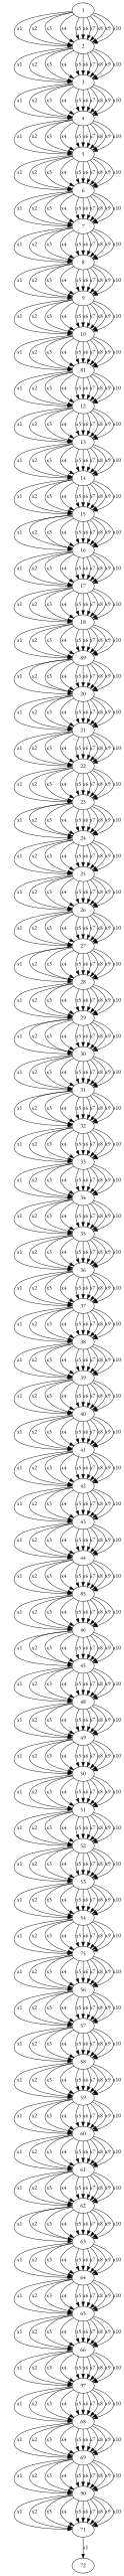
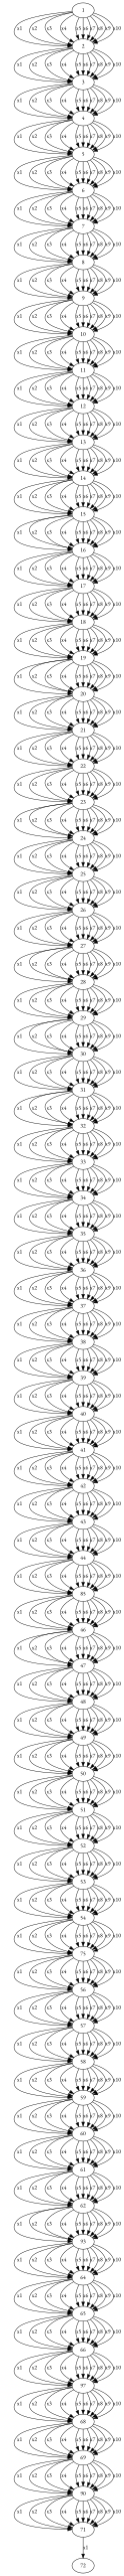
  digraph {
    fontname="EB Garamond"
    node [fontname="EB Garamond"]
    edge [fontname="EB Garamond"]
    1
    2
    3
    4
    5
    6
    7
    8
    9
    10
-   11 [label=81]
+   11
    12
    13
    14
    15
    16
    17
    18
-   19 [label=89]
+   19
    20
    21
    22
    23
    24
    25
    26
    27
    28
    29
    30
    31
    32
    33
    34
    35
    36
    37
    38
    39
    40
    41
    42
    43
    44
    n45 [label=85]
    46
-   47 [label=45]
+   47
    48
    49
    50
    51
    52
    53
    54
    n55 [label=75]
    56
    57
    58
    59
    60
    61
    62
-   63
+   63 [label=93]
    64
    65
    66
    n67 [label=97]
    68
    69
    n70 [label=90]
    71
    72
    1 -> 2 [label=x1]
    1 -> 2 [label=x2]
    1 -> 2 [label=x3]
    1 -> 2 [label=x4]
    1 -> 2 [label=x5]
    1 -> 2 [label=x6]
    1 -> 2 [label=x7]
    1 -> 2 [label=x8]
    1 -> 2 [label=x9]
    1 -> 2 [label=x10]
    2 -> 3 [label=x1]
    2 -> 3 [label=x2]
    2 -> 3 [label=x3]
    2 -> 3 [label=x4]
    2 -> 3 [label=x5]
    2 -> 3 [label=x6]
    2 -> 3 [label=x7]
    2 -> 3 [label=x8]
    2 -> 3 [label=x9]
    2 -> 3 [label=x10]
    3 -> 4 [label=x1]
    3 -> 4 [label=x2]
    3 -> 4 [label=x3]
    3 -> 4 [label=x4]
    3 -> 4 [label=x5]
    3 -> 4 [label=x6]
    3 -> 4 [label=x7]
    3 -> 4 [label=x8]
    3 -> 4 [label=x9]
    3 -> 4 [label=x10]
    4 -> 5 [label=x1]
    4 -> 5 [label=x2]
    4 -> 5 [label=x3]
    4 -> 5 [label=x4]
    4 -> 5 [label=x5]
    4 -> 5 [label=x6]
    4 -> 5 [label=x7]
    4 -> 5 [label=x8]
    4 -> 5 [label=x9]
    4 -> 5 [label=x10]
    5 -> 6 [label=x1]
    5 -> 6 [label=x2]
    5 -> 6 [label=x3]
    5 -> 6 [label=x4]
    5 -> 6 [label=x5]
    5 -> 6 [label=x6]
    5 -> 6 [label=x7]
    5 -> 6 [label=x8]
    5 -> 6 [label=x9]
    5 -> 6 [label=x10]
    6 -> 7 [label=x1]
    6 -> 7 [label=x2]
    6 -> 7 [label=x3]
    6 -> 7 [label=x4]
    6 -> 7 [label=x5]
    6 -> 7 [label=x6]
    6 -> 7 [label=x7]
    6 -> 7 [label=x8]
    6 -> 7 [label=x9]
    6 -> 7 [label=x10]
    7 -> 8 [label=x1]
    7 -> 8 [label=x2]
    7 -> 8 [label=x3]
    7 -> 8 [label=x4]
    7 -> 8 [label=x5]
    7 -> 8 [label=x6]
    7 -> 8 [label=x7]
    7 -> 8 [label=x8]
    7 -> 8 [label=x9]
    7 -> 8 [label=x10]
    8 -> 9 [label=x1]
    8 -> 9 [label=x2]
    8 -> 9 [label=x3]
    8 -> 9 [label=x4]
    8 -> 9 [label=x5]
    8 -> 9 [label=x6]
    8 -> 9 [label=x7]
    8 -> 9 [label=x8]
    8 -> 9 [label=x9]
    8 -> 9 [label=x10]
    9 -> 10 [label=x1]
    9 -> 10 [label=x2]
    9 -> 10 [label=x3]
    9 -> 10 [label=x4]
    9 -> 10 [label=x5]
    9 -> 10 [label=x6]
    9 -> 10 [label=x7]
    9 -> 10 [label=x8]
    9 -> 10 [label=x9]
    9 -> 10 [label=x10]
    10 -> 11 [label=x1]
    10 -> 11 [label=x2]
    10 -> 11 [label=x3]
    10 -> 11 [label=x4]
    10 -> 11 [label=x5]
    10 -> 11 [label=x6]
    10 -> 11 [label=x7]
    10 -> 11 [label=x8]
    10 -> 11 [label=x9]
    10 -> 11 [label=x10]
    11 -> 12 [label=x1]
    11 -> 12 [label=x2]
    11 -> 12 [label=x3]
    11 -> 12 [label=x4]
    11 -> 12 [label=x5]
    11 -> 12 [label=x6]
    11 -> 12 [label=x7]
    11 -> 12 [label=x8]
    11 -> 12 [label=x9]
    11 -> 12 [label=x10]
    12 -> 13 [label=x1]
    12 -> 13 [label=x2]
    12 -> 13 [label=x3]
    12 -> 13 [label=x4]
    12 -> 13 [label=x5]
    12 -> 13 [label=x6]
    12 -> 13 [label=x7]
    12 -> 13 [label=x8]
    12 -> 13 [label=x9]
    12 -> 13 [label=x10]
    13 -> 14 [label=x1]
    13 -> 14 [label=x2]
    13 -> 14 [label=x3]
    13 -> 14 [label=x4]
    13 -> 14 [label=x5]
    13 -> 14 [label=x6]
    13 -> 14 [label=x7]
    13 -> 14 [label=x8]
    13 -> 14 [label=x9]
    13 -> 14 [label=x10]
    14 -> 15 [label=x1]
    14 -> 15 [label=x2]
    14 -> 15 [label=x3]
    14 -> 15 [label=x4]
    14 -> 15 [label=x5]
    14 -> 15 [label=x6]
    14 -> 15 [label=x7]
    14 -> 15 [label=x8]
    14 -> 15 [label=x9]
    14 -> 15 [label=x10]
    15 -> 16 [label=x1]
    15 -> 16 [label=x2]
    15 -> 16 [label=x3]
    15 -> 16 [label=x4]
    15 -> 16 [label=x5]
    15 -> 16 [label=x6]
    15 -> 16 [label=x7]
    15 -> 16 [label=x8]
    15 -> 16 [label=x9]
    15 -> 16 [label=x10]
    16 -> 17 [label=x1]
    16 -> 17 [label=x2]
    16 -> 17 [label=x3]
    16 -> 17 [label=x4]
    16 -> 17 [label=x5]
    16 -> 17 [label=x6]
    16 -> 17 [label=x7]
    16 -> 17 [label=x8]
    16 -> 17 [label=x9]
    16 -> 17 [label=x10]
    17 -> 18 [label=x1]
    17 -> 18 [label=x2]
    17 -> 18 [label=x3]
    17 -> 18 [label=x4]
    17 -> 18 [label=x5]
    17 -> 18 [label=x6]
    17 -> 18 [label=x7]
    17 -> 18 [label=x8]
    17 -> 18 [label=x9]
    17 -> 18 [label=x10]
    18 -> 19 [label=x1]
    18 -> 19 [label=x2]
    18 -> 19 [label=x3]
    18 -> 19 [label=x4]
    18 -> 19 [label=x5]
    18 -> 19 [label=x6]
    18 -> 19 [label=x7]
    18 -> 19 [label=x8]
    18 -> 19 [label=x9]
    18 -> 19 [label=x10]
    19 -> 20 [label=x1]
    19 -> 20 [label=x2]
    19 -> 20 [label=x3]
    19 -> 20 [label=x4]
    19 -> 20 [label=x5]
    19 -> 20 [label=x6]
    19 -> 20 [label=x7]
    19 -> 20 [label=x8]
    19 -> 20 [label=x9]
    19 -> 20 [label=x10]
    20 -> 21 [label=x1]
    20 -> 21 [label=x2]
    20 -> 21 [label=x3]
    20 -> 21 [label=x4]
    20 -> 21 [label=x5]
    20 -> 21 [label=x6]
    20 -> 21 [label=x7]
    20 -> 21 [label=x8]
    20 -> 21 [label=x9]
    20 -> 21 [label=x10]
    21 -> 22 [label=x1]
    21 -> 22 [label=x2]
    21 -> 22 [label=x3]
    21 -> 22 [label=x4]
    21 -> 22 [label=x5]
    21 -> 22 [label=x6]
    21 -> 22 [label=x7]
    21 -> 22 [label=x8]
    21 -> 22 [label=x9]
    21 -> 22 [label=x10]
    22 -> 23 [label=x1]
    22 -> 23 [label=x2]
    22 -> 23 [label=x3]
    22 -> 23 [label=x4]
    22 -> 23 [label=x5]
    22 -> 23 [label=x6]
    22 -> 23 [label=x7]
    22 -> 23 [label=x8]
    22 -> 23 [label=x9]
    22 -> 23 [label=x10]
    23 -> 24 [label=x1]
    23 -> 24 [label=x2]
    23 -> 24 [label=x3]
    23 -> 24 [label=x4]
    23 -> 24 [label=x5]
    23 -> 24 [label=x6]
    23 -> 24 [label=x7]
    23 -> 24 [label=x8]
    23 -> 24 [label=x9]
    23 -> 24 [label=x10]
    24 -> 25 [label=x1]
    24 -> 25 [label=x2]
    24 -> 25 [label=x3]
    24 -> 25 [label=x4]
    24 -> 25 [label=x5]
    24 -> 25 [label=x6]
    24 -> 25 [label=x7]
    24 -> 25 [label=x8]
    24 -> 25 [label=x9]
    24 -> 25 [label=x10]
    25 -> 26 [label=x1]
    25 -> 26 [label=x2]
    25 -> 26 [label=x3]
    25 -> 26 [label=x4]
    25 -> 26 [label=x5]
    25 -> 26 [label=x6]
    25 -> 26 [label=x7]
    25 -> 26 [label=x8]
    25 -> 26 [label=x9]
    25 -> 26 [label=x10]
    26 -> 27 [label=x1]
    26 -> 27 [label=x2]
    26 -> 27 [label=x3]
    26 -> 27 [label=x4]
    26 -> 27 [label=x5]
    26 -> 27 [label=x6]
    26 -> 27 [label=x7]
    26 -> 27 [label=x8]
    26 -> 27 [label=x9]
    26 -> 27 [label=x10]
    27 -> 28 [label=x1]
    27 -> 28 [label=x2]
    27 -> 28 [label=x3]
    27 -> 28 [label=x4]
    27 -> 28 [label=x5]
    27 -> 28 [label=x6]
    27 -> 28 [label=x7]
    27 -> 28 [label=x8]
    27 -> 28 [label=x9]
    27 -> 28 [label=x10]
    28 -> 29 [label=x1]
    28 -> 29 [label=x2]
    28 -> 29 [label=x3]
    28 -> 29 [label=x4]
    28 -> 29 [label=x5]
    28 -> 29 [label=x6]
    28 -> 29 [label=x7]
    28 -> 29 [label=x8]
    28 -> 29 [label=x9]
    28 -> 29 [label=x10]
    29 -> 30 [label=x1]
    29 -> 30 [label=x2]
    29 -> 30 [label=x3]
    29 -> 30 [label=x4]
    29 -> 30 [label=x5]
    29 -> 30 [label=x6]
    29 -> 30 [label=x7]
    29 -> 30 [label=x8]
    29 -> 30 [label=x9]
    29 -> 30 [label=x10]
    30 -> 31 [label=x1]
    30 -> 31 [label=x2]
    30 -> 31 [label=x3]
    30 -> 31 [label=x4]
    30 -> 31 [label=x5]
    30 -> 31 [label=x6]
    30 -> 31 [label=x7]
    30 -> 31 [label=x8]
    30 -> 31 [label=x9]
    30 -> 31 [label=x10]
    31 -> 32 [label=x1]
    31 -> 32 [label=x2]
    31 -> 32 [label=x3]
    31 -> 32 [label=x4]
    31 -> 32 [label=x5]
    31 -> 32 [label=x6]
    31 -> 32 [label=x7]
    31 -> 32 [label=x8]
    31 -> 32 [label=x9]
    31 -> 32 [label=x10]
    32 -> 33 [label=x1]
    32 -> 33 [label=x2]
    32 -> 33 [label=x3]
    32 -> 33 [label=x4]
    32 -> 33 [label=x5]
    32 -> 33 [label=x6]
    32 -> 33 [label=x7]
    32 -> 33 [label=x8]
    32 -> 33 [label=x9]
    32 -> 33 [label=x10]
    33 -> 34 [label=x1]
    33 -> 34 [label=x2]
    33 -> 34 [label=x3]
    33 -> 34 [label=x4]
    33 -> 34 [label=x5]
    33 -> 34 [label=x6]
    33 -> 34 [label=x7]
    33 -> 34 [label=x8]
    33 -> 34 [label=x9]
    33 -> 34 [label=x10]
    34 -> 35 [label=x1]
    34 -> 35 [label=x2]
    34 -> 35 [label=x3]
    34 -> 35 [label=x4]
    34 -> 35 [label=x5]
    34 -> 35 [label=x6]
    34 -> 35 [label=x7]
    34 -> 35 [label=x8]
    34 -> 35 [label=x9]
    34 -> 35 [label=x10]
    35 -> 36 [label=x1]
    35 -> 36 [label=x2]
    35 -> 36 [label=x3]
    35 -> 36 [label=x4]
    35 -> 36 [label=x5]
    35 -> 36 [label=x6]
    35 -> 36 [label=x7]
    35 -> 36 [label=x8]
    35 -> 36 [label=x9]
    35 -> 36 [label=x10]
    36 -> 37 [label=x1]
    36 -> 37 [label=x2]
    36 -> 37 [label=x3]
    36 -> 37 [label=x4]
    36 -> 37 [label=x5]
    36 -> 37 [label=x6]
    36 -> 37 [label=x7]
    36 -> 37 [label=x8]
    36 -> 37 [label=x9]
    36 -> 37 [label=x10]
    37 -> 38 [label=x1]
    37 -> 38 [label=x2]
    37 -> 38 [label=x3]
    37 -> 38 [label=x4]
    37 -> 38 [label=x5]
    37 -> 38 [label=x6]
    37 -> 38 [label=x7]
    37 -> 38 [label=x8]
    37 -> 38 [label=x9]
    37 -> 38 [label=x10]
    38 -> 39 [label=x1]
    38 -> 39 [label=x2]
    38 -> 39 [label=x3]
    38 -> 39 [label=x4]
    38 -> 39 [label=x5]
    38 -> 39 [label=x6]
    38 -> 39 [label=x7]
    38 -> 39 [label=x8]
    38 -> 39 [label=x9]
    38 -> 39 [label=x10]
    39 -> 40 [label=x1]
    39 -> 40 [label=x2]
    39 -> 40 [label=x3]
    39 -> 40 [label=x4]
    39 -> 40 [label=x5]
    39 -> 40 [label=x6]
    39 -> 40 [label=x7]
    39 -> 40 [label=x8]
    39 -> 40 [label=x9]
    39 -> 40 [label=x10]
    40 -> 41 [label=x1]
    40 -> 41 [label=x2]
    40 -> 41 [label=x3]
    40 -> 41 [label=x4]
    40 -> 41 [label=x5]
    40 -> 41 [label=x6]
    40 -> 41 [label=x7]
    40 -> 41 [label=x8]
    40 -> 41 [label=x9]
    40 -> 41 [label=x10]
    41 -> 42 [label=x1]
    41 -> 42 [label=x2]
    41 -> 42 [label=x3]
    41 -> 42 [label=x4]
    41 -> 42 [label=x5]
    41 -> 42 [label=x6]
    41 -> 42 [label=x7]
    41 -> 42 [label=x8]
    41 -> 42 [label=x9]
    41 -> 42 [label=x10]
    42 -> 43 [label=x1]
    42 -> 43 [label=x2]
    42 -> 43 [label=x3]
    42 -> 43 [label=x4]
    42 -> 43 [label=x5]
    42 -> 43 [label=x6]
    42 -> 43 [label=x7]
    42 -> 43 [label=x8]
    42 -> 43 [label=x9]
    42 -> 43 [label=x10]
    43 -> 44 [label=x1]
    43 -> 44 [label=x2]
    43 -> 44 [label=x3]
    43 -> 44 [label=x4]
    43 -> 44 [label=x5]
    43 -> 44 [label=x6]
    43 -> 44 [label=x7]
    43 -> 44 [label=x8]
    43 -> 44 [label=x9]
    43 -> 44 [label=x10]
    44 -> n45 [label=x1]
    44 -> n45 [label=x2]
    44 -> n45 [label=x3]
    44 -> n45 [label=x4]
    44 -> n45 [label=x5]
    44 -> n45 [label=x6]
    44 -> n45 [label=x7]
    44 -> n45 [label=x8]
    44 -> n45 [label=x9]
    44 -> n45 [label=x10]
    n45 -> 46 [label=x1]
    n45 -> 46 [label=x2]
    n45 -> 46 [label=x3]
    n45 -> 46 [label=x4]
    n45 -> 46 [label=x5]
    n45 -> 46 [label=x6]
    n45 -> 46 [label=x7]
    n45 -> 46 [label=x8]
    n45 -> 46 [label=x9]
    n45 -> 46 [label=x10]
    46 -> 47 [label=x1]
    46 -> 47 [label=x2]
    46 -> 47 [label=x3]
    46 -> 47 [label=x4]
    46 -> 47 [label=x5]
    46 -> 47 [label=x6]
    46 -> 47 [label=x7]
    46 -> 47 [label=x8]
    46 -> 47 [label=x9]
    46 -> 47 [label=x10]
    47 -> 48 [label=x1]
    47 -> 48 [label=x2]
    47 -> 48 [label=x3]
    47 -> 48 [label=x4]
    47 -> 48 [label=x5]
    47 -> 48 [label=x6]
    47 -> 48 [label=x7]
    47 -> 48 [label=x8]
    47 -> 48 [label=x9]
    47 -> 48 [label=x10]
    48 -> 49 [label=x1]
    48 -> 49 [label=x2]
    48 -> 49 [label=x3]
    48 -> 49 [label=x4]
    48 -> 49 [label=x5]
    48 -> 49 [label=x6]
    48 -> 49 [label=x7]
    48 -> 49 [label=x8]
    48 -> 49 [label=x9]
    48 -> 49 [label=x10]
    49 -> 50 [label=x1]
    49 -> 50 [label=x2]
    49 -> 50 [label=x3]
    49 -> 50 [label=x4]
    49 -> 50 [label=x5]
    49 -> 50 [label=x6]
    49 -> 50 [label=x7]
    49 -> 50 [label=x8]
    49 -> 50 [label=x9]
    49 -> 50 [label=x10]
    50 -> 51 [label=x1]
    50 -> 51 [label=x2]
    50 -> 51 [label=x3]
    50 -> 51 [label=x4]
    50 -> 51 [label=x5]
    50 -> 51 [label=x6]
    50 -> 51 [label=x7]
    50 -> 51 [label=x8]
    50 -> 51 [label=x9]
    50 -> 51 [label=x10]
    51 -> 52 [label=x1]
    51 -> 52 [label=x2]
    51 -> 52 [label=x3]
    51 -> 52 [label=x4]
    51 -> 52 [label=x5]
    51 -> 52 [label=x6]
    51 -> 52 [label=x7]
    51 -> 52 [label=x8]
    51 -> 52 [label=x9]
    51 -> 52 [label=x10]
    52 -> 53 [label=x1]
    52 -> 53 [label=x2]
    52 -> 53 [label=x3]
    52 -> 53 [label=x4]
    52 -> 53 [label=x5]
    52 -> 53 [label=x6]
    52 -> 53 [label=x7]
    52 -> 53 [label=x8]
    52 -> 53 [label=x9]
    52 -> 53 [label=x10]
    53 -> 54 [label=x1]
    53 -> 54 [label=x2]
    53 -> 54 [label=x3]
    53 -> 54 [label=x4]
    53 -> 54 [label=x5]
    53 -> 54 [label=x6]
    53 -> 54 [label=x7]
    53 -> 54 [label=x8]
    53 -> 54 [label=x9]
    53 -> 54 [label=x10]
    54 -> n55 [label=x1]
    54 -> n55 [label=x2]
    54 -> n55 [label=x3]
    54 -> n55 [label=x4]
    54 -> n55 [label=x5]
    54 -> n55 [label=x6]
    54 -> n55 [label=x7]
    54 -> n55 [label=x8]
    54 -> n55 [label=x9]
    54 -> n55 [label=x10]
    n55 -> 56 [label=x1]
    n55 -> 56 [label=x2]
    n55 -> 56 [label=x3]
    n55 -> 56 [label=x4]
    n55 -> 56 [label=x5]
    n55 -> 56 [label=x6]
    n55 -> 56 [label=x7]
    n55 -> 56 [label=x8]
    n55 -> 56 [label=x9]
    n55 -> 56 [label=x10]
    56 -> 57 [label=x1]
    56 -> 57 [label=x2]
    56 -> 57 [label=x3]
    56 -> 57 [label=x4]
    56 -> 57 [label=x5]
    56 -> 57 [label=x6]
    56 -> 57 [label=x7]
    56 -> 57 [label=x8]
    56 -> 57 [label=x9]
    56 -> 57 [label=x10]
    57 -> 58 [label=x1]
    57 -> 58 [label=x2]
    57 -> 58 [label=x3]
    57 -> 58 [label=x4]
    57 -> 58 [label=x5]
    57 -> 58 [label=x6]
    57 -> 58 [label=x7]
    57 -> 58 [label=x8]
    57 -> 58 [label=x9]
    57 -> 58 [label=x10]
    58 -> 59 [label=x1]
    58 -> 59 [label=x2]
    58 -> 59 [label=x3]
    58 -> 59 [label=x4]
    58 -> 59 [label=x5]
    58 -> 59 [label=x6]
    58 -> 59 [label=x7]
    58 -> 59 [label=x8]
    58 -> 59 [label=x9]
    58 -> 59 [label=x10]
    59 -> 60 [label=x1]
    59 -> 60 [label=x2]
    59 -> 60 [label=x3]
    59 -> 60 [label=x4]
    59 -> 60 [label=x5]
    59 -> 60 [label=x6]
    59 -> 60 [label=x7]
    59 -> 60 [label=x8]
    59 -> 60 [label=x9]
    59 -> 60 [label=x10]
    60 -> 61 [label=x1]
    60 -> 61 [label=x2]
    60 -> 61 [label=x3]
    60 -> 61 [label=x4]
    60 -> 61 [label=x5]
    60 -> 61 [label=x6]
    60 -> 61 [label=x7]
    60 -> 61 [label=x8]
    60 -> 61 [label=x9]
    60 -> 61 [label=x10]
    61 -> 62 [label=x1]
    61 -> 62 [label=x2]
    61 -> 62 [label=x3]
    61 -> 62 [label=x4]
    61 -> 62 [label=x5]
    61 -> 62 [label=x6]
    61 -> 62 [label=x7]
    61 -> 62 [label=x8]
    61 -> 62 [label=x9]
    61 -> 62 [label=x10]
    62 -> 63 [label=x1]
    62 -> 63 [label=x2]
    62 -> 63 [label=x3]
    62 -> 63 [label=x4]
    62 -> 63 [label=x5]
    62 -> 63 [label=x6]
    62 -> 63 [label=x7]
    62 -> 63 [label=x8]
    62 -> 63 [label=x9]
    62 -> 63 [label=x10]
    63 -> 64 [label=x1]
    63 -> 64 [label=x2]
    63 -> 64 [label=x3]
    63 -> 64 [label=x4]
    63 -> 64 [label=x5]
    63 -> 64 [label=x6]
    63 -> 64 [label=x7]
    63 -> 64 [label=x8]
    63 -> 64 [label=x9]
    63 -> 64 [label=x10]
    64 -> 65 [label=x1]
    64 -> 65 [label=x2]
    64 -> 65 [label=x3]
    64 -> 65 [label=x4]
    64 -> 65 [label=x5]
    64 -> 65 [label=x6]
    64 -> 65 [label=x7]
    64 -> 65 [label=x8]
    64 -> 65 [label=x9]
    64 -> 65 [label=x10]
    65 -> 66 [label=x1]
    65 -> 66 [label=x2]
    65 -> 66 [label=x3]
    65 -> 66 [label=x4]
    65 -> 66 [label=x5]
    65 -> 66 [label=x6]
    65 -> 66 [label=x7]
    65 -> 66 [label=x8]
    65 -> 66 [label=x9]
    65 -> 66 [label=x10]
    66 -> n67 [label=x1]
    66 -> n67 [label=x2]
    66 -> n67 [label=x3]
    66 -> n67 [label=x4]
    66 -> n67 [label=x5]
    66 -> n67 [label=x6]
    66 -> n67 [label=x7]
    66 -> n67 [label=x8]
    66 -> n67 [label=x9]
    66 -> n67 [label=x10]
    n67 -> 68 [label=x1]
    n67 -> 68 [label=x2]
    n67 -> 68 [label=x3]
    n67 -> 68 [label=x4]
    n67 -> 68 [label=x5]
    n67 -> 68 [label=x6]
    n67 -> 68 [label=x7]
    n67 -> 68 [label=x8]
    n67 -> 68 [label=x9]
    n67 -> 68 [label=x10]
    68 -> 69 [label=x1]
    68 -> 69 [label=x2]
    68 -> 69 [label=x3]
    68 -> 69 [label=x4]
    68 -> 69 [label=x5]
    68 -> 69 [label=x6]
    68 -> 69 [label=x7]
    68 -> 69 [label=x8]
    68 -> 69 [label=x9]
    68 -> 69 [label=x10]
    69 -> n70 [label=x1]
    69 -> n70 [label=x2]
    69 -> n70 [label=x3]
    69 -> n70 [label=x4]
    69 -> n70 [label=x5]
    69 -> n70 [label=x6]
    69 -> n70 [label=x7]
    69 -> n70 [label=x8]
    69 -> n70 [label=x9]
    69 -> n70 [label=x10]
    n70 -> 71 [label=x1]
    n70 -> 71 [label=x2]
    n70 -> 71 [label=x3]
    n70 -> 71 [label=x4]
    n70 -> 71 [label=x5]
    n70 -> 71 [label=x6]
    n70 -> 71 [label=x7]
    n70 -> 71 [label=x8]
    n70 -> 71 [label=x9]
    n70 -> 71 [label=x10]
    71 -> 72 [label=x1]
  }
